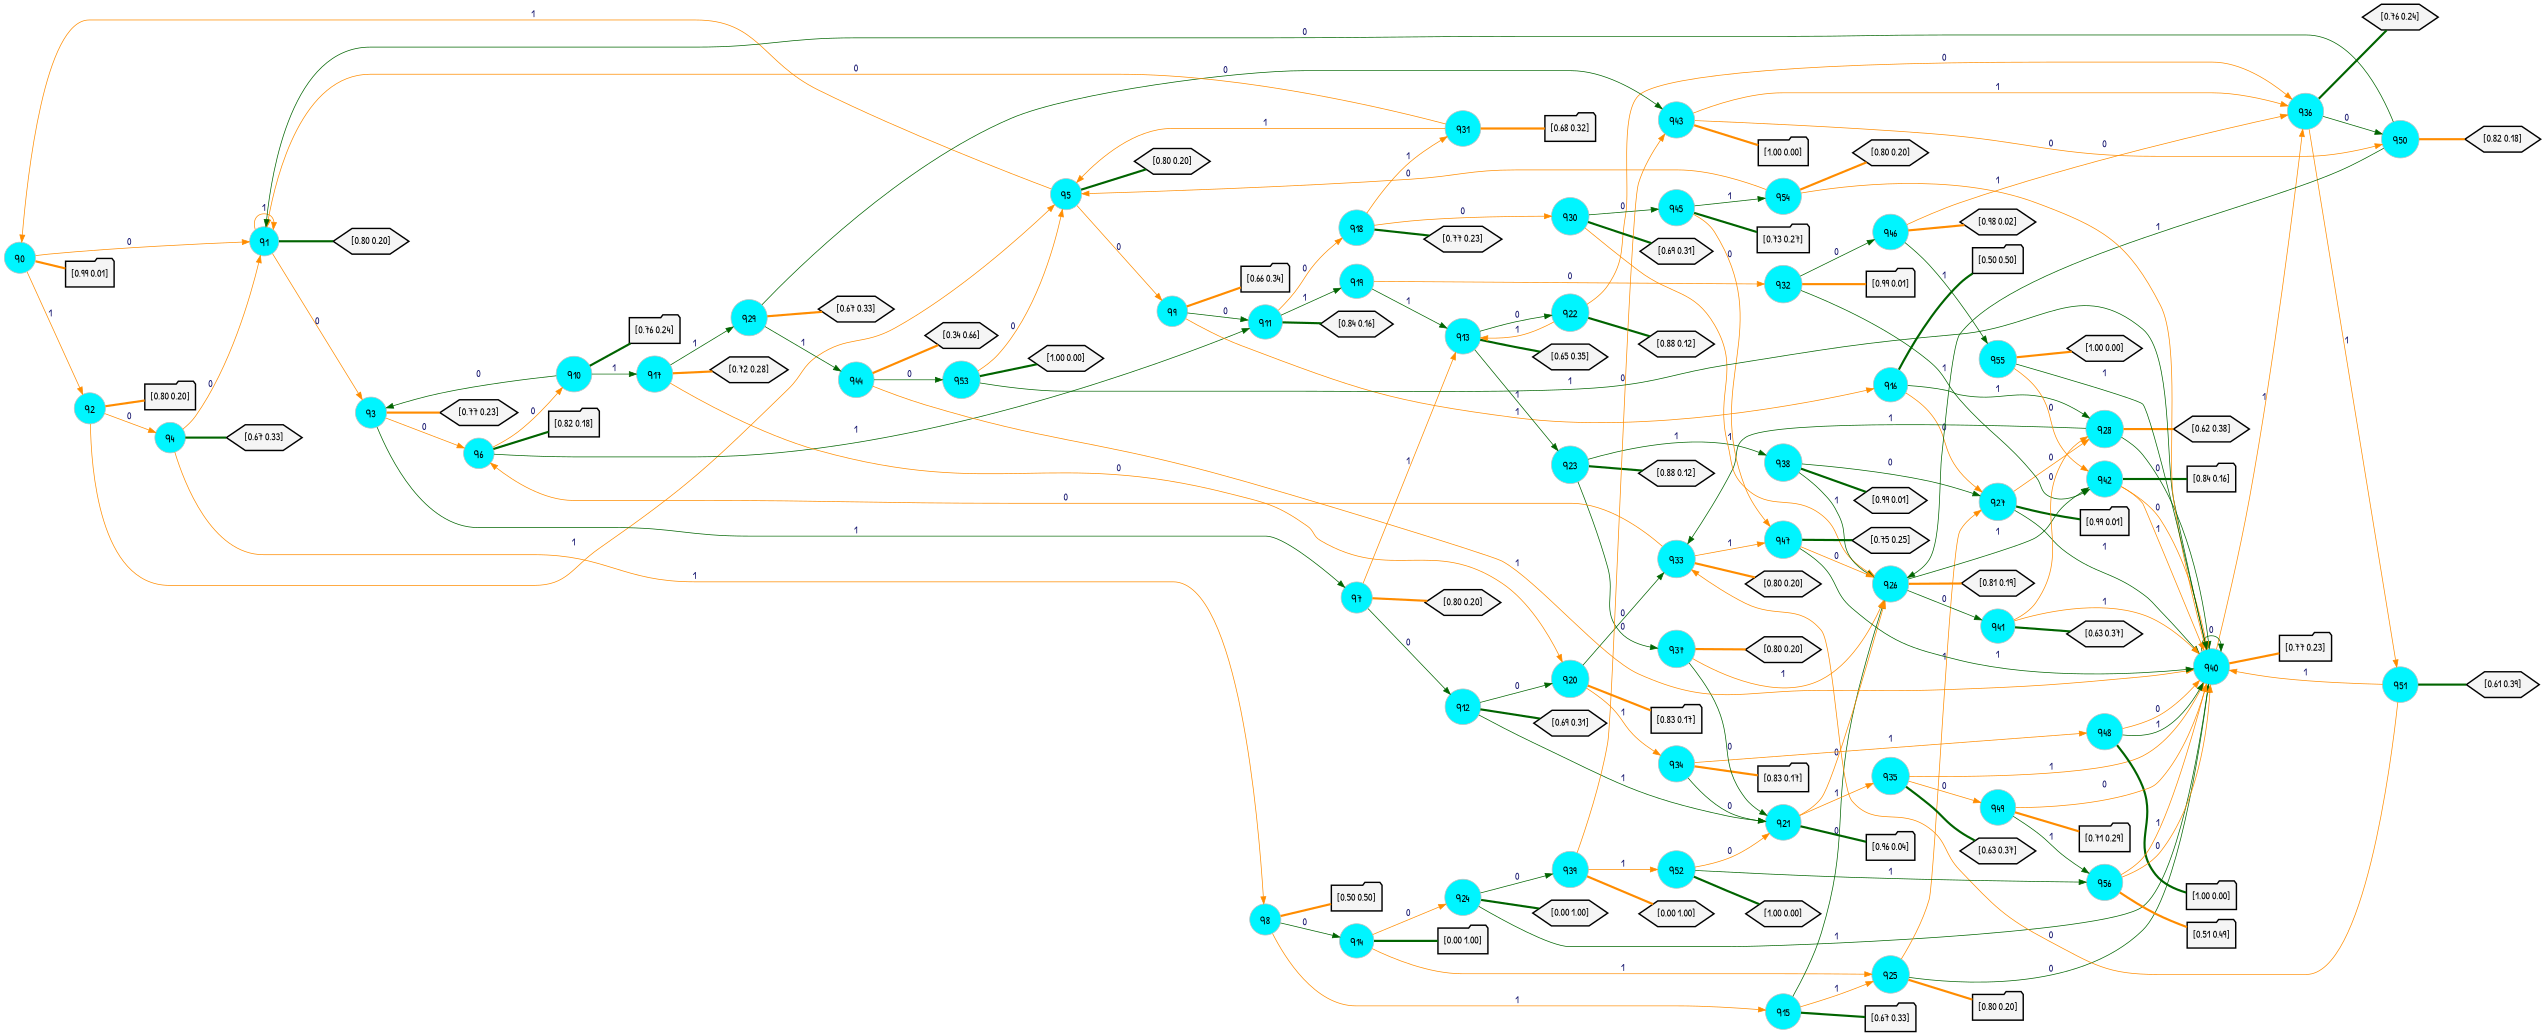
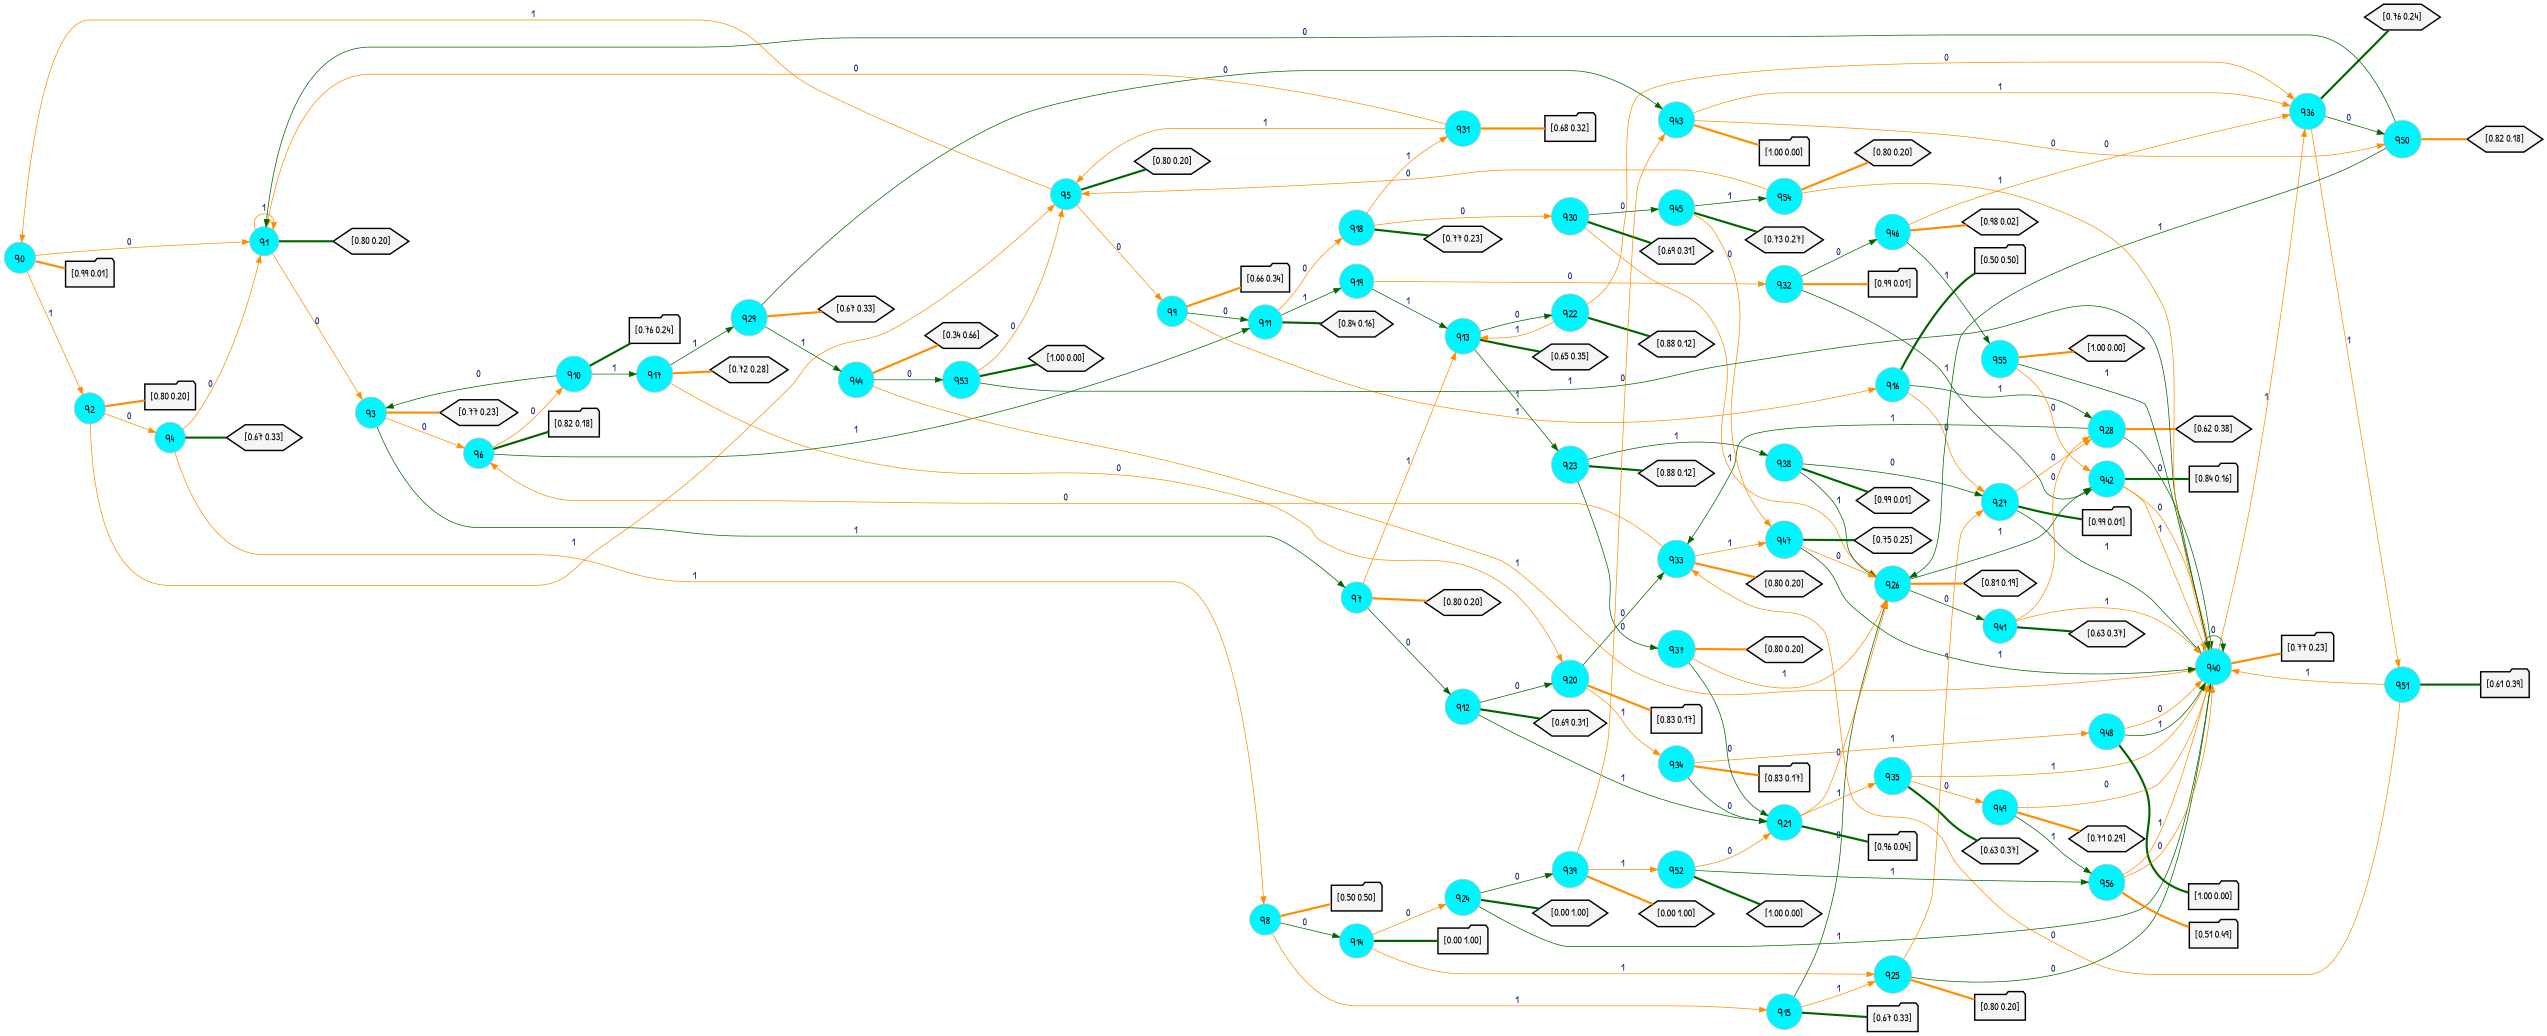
  digraph {
    fontname="Patrick Hand"
    rankdir=LR
    node [color=gray fillcolor=turquoise1 fontcolor=black fontname="Patrick Hand" fontsize=16 fontweight=bold shape=circle style=filled]
    edge [arrowsize=1 color=darkorange fontcolor=midnightblue fontname="Patrick Hand" fontweight=bold penwidth=1 style=solid weight=20]
    n1 [label=<q<SUB>0</SUB>>]
    n2 [label=<q<SUB>1</SUB>>]
    n3 [label=<q<SUB>2</SUB>>]
    n4 [color=black fillcolor=whitesmoke fontsize=14 label="[0.99 0.01]" penwidth=2 shape=folder]
    n5 [label=<q<SUB>3</SUB>>]
    n6 [color=black fillcolor=whitesmoke fontsize=14 label="[0.80 0.20]" penwidth=2 shape=hexagon]
    n7 [label=<q<SUB>4</SUB>>]
    n8 [label=<q<SUB>5</SUB>>]
    n9 [color=black fillcolor=whitesmoke fontsize=14 label="[0.80 0.20]" penwidth=2 shape=folder]
    n10 [label=<q<SUB>6</SUB>>]
    n11 [label=<q<SUB>7</SUB>>]
    n12 [color=black fillcolor=whitesmoke fontsize=14 label="[0.77 0.23]" penwidth=2 shape=hexagon]
    n13 [label=<q<SUB>8</SUB>>]
    n14 [color=black fillcolor=whitesmoke fontsize=14 label="[0.67 0.33]" penwidth=2 shape=hexagon]
    n15 [label=<q<SUB>9</SUB>>]
    n16 [color=black fillcolor=whitesmoke fontsize=14 label="[0.80 0.20]" penwidth=2 shape=hexagon]
    n17 [label=<q<SUB>10</SUB>>]
    n18 [label=<q<SUB>11</SUB>>]
    n19 [color=black fillcolor=whitesmoke fontsize=14 label="[0.82 0.18]" penwidth=2 shape=folder]
    n20 [label=<q<SUB>12</SUB>>]
    n21 [label=<q<SUB>13</SUB>>]
    n22 [color=black fillcolor=whitesmoke fontsize=14 label="[0.80 0.20]" penwidth=2 shape=hexagon]
    n23 [label=<q<SUB>14</SUB>>]
    n24 [label=<q<SUB>15</SUB>>]
    n25 [color=black fillcolor=whitesmoke fontsize=14 label="[0.50 0.50]" penwidth=2 shape=folder]
    n26 [label=<q<SUB>16</SUB>>]
    n27 [color=black fillcolor=whitesmoke fontsize=14 label="[0.66 0.34]" penwidth=2 shape=folder]
    n28 [label=<q<SUB>17</SUB>>]
    n29 [color=black fillcolor=whitesmoke fontsize=14 label="[0.76 0.24]" penwidth=2 shape=folder]
    n30 [label=<q<SUB>18</SUB>>]
    n31 [label=<q<SUB>19</SUB>>]
    n32 [color=black fillcolor=whitesmoke fontsize=14 label="[0.84 0.16]" penwidth=2 shape=hexagon]
    n33 [label=<q<SUB>20</SUB>>]
    n34 [label=<q<SUB>21</SUB>>]
    n35 [color=black fillcolor=whitesmoke fontsize=14 label="[0.69 0.31]" penwidth=2 shape=hexagon]
    n36 [label=<q<SUB>22</SUB>>]
    n37 [label=<q<SUB>23</SUB>>]
    n38 [color=black fillcolor=whitesmoke fontsize=14 label="[0.65 0.35]" penwidth=2 shape=hexagon]
    n39 [label=<q<SUB>24</SUB>>]
    n40 [label=<q<SUB>25</SUB>>]
    n41 [color=black fillcolor=whitesmoke fontsize=14 label="[0.00 1.00]" penwidth=2 shape=folder]
    n42 [label=<q<SUB>26</SUB>>]
    n43 [color=black fillcolor=whitesmoke fontsize=14 label="[0.67 0.33]" penwidth=2 shape=folder]
    n44 [label=<q<SUB>27</SUB>>]
    n45 [label=<q<SUB>28</SUB>>]
    n46 [color=black fillcolor=whitesmoke fontsize=14 label="[0.50 0.50]" penwidth=2 shape=folder]
    n47 [label=<q<SUB>29</SUB>>]
    n48 [color=black fillcolor=whitesmoke fontsize=14 label="[0.72 0.28]" penwidth=2 shape=hexagon]
    n49 [label=<q<SUB>30</SUB>>]
    n50 [label=<q<SUB>31</SUB>>]
    n51 [color=black fillcolor=whitesmoke fontsize=14 label="[0.77 0.23]" penwidth=2 shape=hexagon]
    n52 [label=<q<SUB>32</SUB>>]
    n53 [label=<q<SUB>33</SUB>>]
    n54 [label=<q<SUB>34</SUB>>]
    n55 [color=black fillcolor=whitesmoke fontsize=14 label="[0.83 0.17]" penwidth=2 shape=folder]
    n56 [label=<q<SUB>35</SUB>>]
    n57 [color=black fillcolor=whitesmoke fontsize=14 label="[0.96 0.04]" penwidth=2 shape=folder]
    n58 [label=<q<SUB>36</SUB>>]
    n59 [color=black fillcolor=whitesmoke fontsize=14 label="[0.88 0.12]" penwidth=2 shape=hexagon]
    n60 [label=<q<SUB>37</SUB>>]
    n61 [label=<q<SUB>38</SUB>>]
    n62 [color=black fillcolor=whitesmoke fontsize=14 label="[0.88 0.12]" penwidth=2 shape=hexagon]
    n63 [label=<q<SUB>39</SUB>>]
    n64 [label=<q<SUB>40</SUB>>]
    n65 [color=black fillcolor=whitesmoke fontsize=14 label="[0.00 1.00]" penwidth=2 shape=hexagon]
    n66 [color=black fillcolor=whitesmoke fontsize=14 label="[0.80 0.20]" penwidth=2 shape=folder]
    n67 [label=<q<SUB>41</SUB>>]
    n68 [label=<q<SUB>42</SUB>>]
    n69 [color=black fillcolor=whitesmoke fontsize=14 label="[0.81 0.19]" penwidth=2 shape=hexagon]
    n70 [color=black fillcolor=whitesmoke fontsize=14 label="[0.99 0.01]" penwidth=2 shape=folder]
    n71 [color=black fillcolor=whitesmoke fontsize=14 label="[0.62 0.38]" penwidth=2 shape=hexagon]
    n72 [label=<q<SUB>43</SUB>>]
    n73 [label=<q<SUB>44</SUB>>]
    n74 [color=black fillcolor=whitesmoke fontsize=14 label="[0.67 0.33]" penwidth=2 shape=hexagon]
    n75 [label=<q<SUB>45</SUB>>]
    n76 [color=black fillcolor=whitesmoke fontsize=14 label="[0.69 0.31]" penwidth=2 shape=hexagon]
    n77 [color=black fillcolor=whitesmoke fontsize=14 label="[0.68 0.32]" penwidth=2 shape=folder]
    n78 [label=<q<SUB>46</SUB>>]
    n79 [color=black fillcolor=whitesmoke fontsize=14 label="[0.99 0.01]" penwidth=2 shape=folder]
    n80 [label=<q<SUB>47</SUB>>]
    n81 [color=black fillcolor=whitesmoke fontsize=14 label="[0.80 0.20]" penwidth=2 shape=hexagon]
    n82 [label=<q<SUB>48</SUB>>]
    n83 [color=black fillcolor=whitesmoke fontsize=14 label="[0.83 0.17]" penwidth=2 shape=folder]
    n84 [label=<q<SUB>49</SUB>>]
    n85 [color=black fillcolor=whitesmoke fontsize=14 label="[0.63 0.37]" penwidth=2 shape=hexagon]
    n86 [label=<q<SUB>50</SUB>>]
    n87 [label=<q<SUB>51</SUB>>]
    n88 [color=black fillcolor=whitesmoke fontsize=14 label="[0.76 0.24]" penwidth=2 shape=hexagon]
    n89 [color=black fillcolor=whitesmoke fontsize=14 label="[0.80 0.20]" penwidth=2 shape=hexagon]
    n90 [color=black fillcolor=whitesmoke fontsize=14 label="[0.99 0.01]" penwidth=2 shape=hexagon]
    n91 [label=<q<SUB>52</SUB>>]
    n92 [color=black fillcolor=whitesmoke fontsize=14 label="[0.00 1.00]" penwidth=2 shape=hexagon]
    n93 [color=black fillcolor=whitesmoke fontsize=14 label="[0.77 0.23]" penwidth=2 shape=folder]
    n94 [color=black fillcolor=whitesmoke fontsize=14 label="[0.63 0.37]" penwidth=2 shape=hexagon]
    n95 [color=black fillcolor=whitesmoke fontsize=14 label="[0.84 0.16]" penwidth=2 shape=folder]
    n96 [color=black fillcolor=whitesmoke fontsize=14 label="[1.00 0.00]" penwidth=2 shape=folder]
    n97 [label=<q<SUB>53</SUB>>]
    n98 [color=black fillcolor=whitesmoke fontsize=14 label="[0.34 0.66]" penwidth=2 shape=hexagon]
    n99 [label=<q<SUB>54</SUB>>]
-   n100 [color=black fillcolor=whitesmoke fontsize=14 label="[0.73 0.27]" penwidth=2 shape=folder]
+   n100 [color=black fillcolor=whitesmoke fontsize=14 label="[0.73 0.27]" penwidth=2 shape=hexagon]
    n101 [label=<q<SUB>55</SUB>>]
    n102 [color=black fillcolor=whitesmoke fontsize=14 label="[0.98 0.02]" penwidth=2 shape=hexagon]
    n103 [color=black fillcolor=whitesmoke fontsize=14 label="[0.75 0.25]" penwidth=2 shape=hexagon]
    n104 [color=black fillcolor=whitesmoke fontsize=14 label="[1.00 0.00]" penwidth=2 shape=folder]
    n105 [label=<q<SUB>56</SUB>>]
-   n106 [color=black fillcolor=whitesmoke fontsize=14 label="[0.71 0.29]" penwidth=2 shape=folder]
+   n106 [color=black fillcolor=whitesmoke fontsize=14 label="[0.71 0.29]" penwidth=2 shape=hexagon]
    n107 [color=black fillcolor=whitesmoke fontsize=14 label="[0.82 0.18]" penwidth=2 shape=hexagon]
-   n108 [color=black fillcolor=whitesmoke fontsize=14 label="[0.61 0.39]" penwidth=2 shape=hexagon]
+   n108 [color=black fillcolor=whitesmoke fontsize=14 label="[0.61 0.39]" penwidth=2 shape=folder]
    n109 [color=black fillcolor=whitesmoke fontsize=14 label="[1.00 0.00]" penwidth=2 shape=hexagon]
    n110 [color=black fillcolor=whitesmoke fontsize=14 label="[1.00 0.00]" penwidth=2 shape=hexagon]
    n111 [color=black fillcolor=whitesmoke fontsize=14 label="[0.80 0.20]" penwidth=2 shape=hexagon]
    n112 [color=black fillcolor=whitesmoke fontsize=14 label="[1.00 0.00]" penwidth=2 shape=hexagon]
    n113 [color=black fillcolor=whitesmoke fontsize=14 label="[0.51 0.49]" penwidth=2 shape=folder]
    n1 -> n2 [label=0]
    n1 -> n3 [label=1]
    n1 -> n4 [arrowhead=none penwidth=3]
    n2 -> n2 [label=1]
    n2 -> n5 [label=0]
    n2 -> n6 [arrowhead=none color=darkgreen penwidth=3]
    n3 -> n7 [label=0]
    n3 -> n8 [label=1]
    n3 -> n9 [arrowhead=none penwidth=3]
    n5 -> n10 [label=0]
    n5 -> n11 [color=darkgreen label=1]
    n5 -> n12 [arrowhead=none penwidth=3]
    n7 -> n2 [label=0]
    n7 -> n13 [label=1]
    n7 -> n14 [arrowhead=none color=darkgreen penwidth=3]
    n8 -> n1 [label=1]
    n8 -> n15 [label=0]
    n8 -> n16 [arrowhead=none color=darkgreen penwidth=3]
    n10 -> n17 [label=0]
    n10 -> n18 [color=darkgreen label=1]
    n10 -> n19 [arrowhead=none color=darkgreen penwidth=3]
    n11 -> n20 [color=darkgreen label=0]
    n11 -> n21 [label=1]
    n11 -> n22 [arrowhead=none penwidth=3]
    n13 -> n23 [color=darkgreen label=0]
    n13 -> n24 [label=1]
    n13 -> n25 [arrowhead=none penwidth=3]
    n15 -> n18 [color=darkgreen label=0]
    n15 -> n26 [label=1]
    n15 -> n27 [arrowhead=none penwidth=3]
    n17 -> n5 [color=darkgreen label=0]
    n17 -> n28 [color=darkgreen label=1]
    n17 -> n29 [arrowhead=none color=darkgreen penwidth=3]
    n18 -> n30 [label=0]
    n18 -> n31 [color=darkgreen label=1]
    n18 -> n32 [arrowhead=none color=darkgreen penwidth=3]
    n20 -> n33 [color=darkgreen label=0]
    n20 -> n34 [color=darkgreen label=1]
    n20 -> n35 [arrowhead=none color=darkgreen penwidth=3]
    n21 -> n36 [color=darkgreen label=0]
    n21 -> n37 [color=darkgreen label=1]
    n21 -> n38 [arrowhead=none color=darkgreen penwidth=3]
    n23 -> n39 [label=0]
    n23 -> n40 [label=1]
    n23 -> n41 [arrowhead=none color=darkgreen penwidth=3]
    n24 -> n40 [label=1]
    n24 -> n42 [color=darkgreen label=0]
    n24 -> n43 [arrowhead=none color=darkgreen penwidth=3]
    n26 -> n44 [label=0]
    n26 -> n45 [color=darkgreen label=1]
    n26 -> n46 [arrowhead=none color=darkgreen penwidth=3]
    n28 -> n33 [label=0]
    n28 -> n47 [color=darkgreen label=1]
    n28 -> n48 [arrowhead=none penwidth=3]
    n30 -> n49 [label=0]
    n30 -> n50 [label=1]
    n30 -> n51 [arrowhead=none color=darkgreen penwidth=3]
    n31 -> n21 [color=darkgreen label=1]
    n31 -> n52 [label=0]
    n33 -> n53 [color=darkgreen label=0]
    n33 -> n54 [label=1]
    n33 -> n55 [arrowhead=none penwidth=3]
    n34 -> n42 [label=0]
    n34 -> n56 [label=1]
    n34 -> n57 [arrowhead=none color=darkgreen penwidth=3]
    n36 -> n21 [label=1]
    n36 -> n58 [label=0]
    n36 -> n59 [arrowhead=none color=darkgreen penwidth=3]
    n37 -> n60 [color=darkgreen label=0]
    n37 -> n61 [color=darkgreen label=1]
    n37 -> n62 [arrowhead=none color=darkgreen penwidth=3]
    n39 -> n63 [color=darkgreen label=0]
    n39 -> n64 [color=darkgreen label=1]
    n39 -> n65 [arrowhead=none color=darkgreen penwidth=3]
    n40 -> n44 [label=1]
    n40 -> n64 [color=darkgreen label=0]
    n40 -> n66 [arrowhead=none penwidth=3]
    n42 -> n67 [color=darkgreen label=0]
    n42 -> n68 [color=darkgreen label=1]
    n42 -> n69 [arrowhead=none penwidth=3]
    n44 -> n45 [label=0]
    n44 -> n64 [color=darkgreen label=1]
    n44 -> n70 [arrowhead=none color=darkgreen penwidth=3]
    n45 -> n53 [color=darkgreen label=1]
    n45 -> n64 [color=darkgreen label=0]
    n45 -> n71 [arrowhead=none penwidth=3]
    n47 -> n72 [color=darkgreen label=0]
    n47 -> n73 [color=darkgreen label=1]
    n47 -> n74 [arrowhead=none penwidth=3]
    n49 -> n42 [label=1]
    n49 -> n75 [color=darkgreen label=0]
    n49 -> n76 [arrowhead=none color=darkgreen penwidth=3]
    n50 -> n2 [label=0]
    n50 -> n8 [label=1]
    n50 -> n77 [arrowhead=none penwidth=3]
    n52 -> n68 [color=darkgreen label=1]
    n52 -> n78 [color=darkgreen label=0]
    n52 -> n79 [arrowhead=none penwidth=3]
    n53 -> n10 [label=0]
    n53 -> n80 [label=1]
    n53 -> n81 [arrowhead=none penwidth=3]
    n54 -> n34 [color=darkgreen label=0]
    n54 -> n82 [label=1]
    n54 -> n83 [arrowhead=none penwidth=3]
    n56 -> n64 [label=1]
    n56 -> n84 [label=0]
    n56 -> n85 [arrowhead=none color=darkgreen penwidth=3]
    n58 -> n86 [color=darkgreen label=0]
    n58 -> n87 [label=1]
    n58 -> n88 [arrowhead=none color=darkgreen penwidth=3]
    n60 -> n34 [color=darkgreen label=0]
    n60 -> n42 [label=1]
    n60 -> n89 [arrowhead=none penwidth=3]
    n61 -> n42 [color=darkgreen label=1]
    n61 -> n44 [color=darkgreen label=0]
    n61 -> n90 [arrowhead=none color=darkgreen penwidth=3]
    n63 -> n72 [label=0]
    n63 -> n91 [label=1]
    n63 -> n92 [arrowhead=none penwidth=3]
    n64 -> n58 [label=1]
    n64 -> n64 [color=darkgreen label=0]
    n64 -> n93 [arrowhead=none penwidth=3]
    n67 -> n45 [label=0]
    n67 -> n64 [label=1]
    n67 -> n94 [arrowhead=none color=darkgreen penwidth=3]
    n68 -> n64 [label=0]
    n68 -> n64 [label=1]
    n68 -> n95 [arrowhead=none color=darkgreen penwidth=3]
    n72 -> n58 [label=1]
    n72 -> n86 [label=0]
    n72 -> n96 [arrowhead=none penwidth=3]
    n73 -> n64 [label=1]
    n73 -> n97 [color=darkgreen label=0]
    n73 -> n98 [arrowhead=none penwidth=3]
    n75 -> n80 [label=0]
    n75 -> n99 [color=darkgreen label=1]
    n75 -> n100 [arrowhead=none color=darkgreen penwidth=3]
    n78 -> n58 [label=0]
    n78 -> n101 [color=darkgreen label=1]
    n78 -> n102 [arrowhead=none penwidth=3]
    n80 -> n42 [label=0]
    n80 -> n64 [color=darkgreen label=1]
    n80 -> n103 [arrowhead=none color=darkgreen penwidth=3]
    n82 -> n64 [label=0]
    n82 -> n64 [color=darkgreen label=1]
    n82 -> n104 [arrowhead=none color=darkgreen penwidth=3]
    n84 -> n64 [label=0]
    n84 -> n105 [color=darkgreen label=1]
    n84 -> n106 [arrowhead=none penwidth=3]
    n86 -> n2 [color=darkgreen label=0]
    n86 -> n42 [color=darkgreen label=1]
    n86 -> n107 [arrowhead=none penwidth=3]
    n87 -> n53 [label=0]
    n87 -> n64 [label=1]
    n87 -> n108 [arrowhead=none color=darkgreen penwidth=3]
    n91 -> n34 [label=0]
    n91 -> n105 [color=darkgreen label=1]
    n91 -> n109 [arrowhead=none color=darkgreen penwidth=3]
    n97 -> n8 [label=0]
    n97 -> n64 [color=darkgreen label=1]
    n97 -> n110 [arrowhead=none color=darkgreen penwidth=3]
    n99 -> n8 [label=0]
    n99 -> n64 [label=1]
    n99 -> n111 [arrowhead=none penwidth=3]
    n101 -> n64 [color=darkgreen label=1]
    n101 -> n68 [label=0]
    n101 -> n112 [arrowhead=none penwidth=3]
    n105 -> n64 [label=0]
    n105 -> n64 [label=1]
    n105 -> n113 [arrowhead=none penwidth=3]
  }
